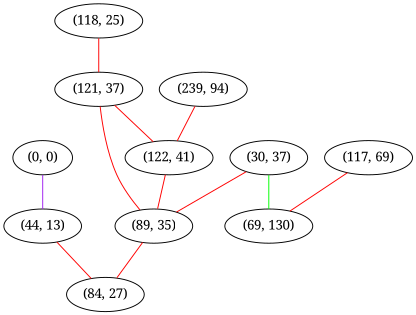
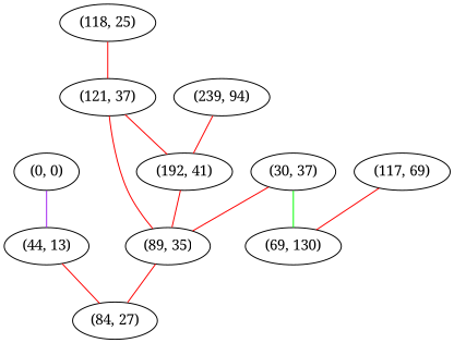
  graph {
    fontname="Noto Serif"
    node [fontname="Noto Serif"]
    edge [color=red fontname="Noto Serif" weight=1]
    "(118, 25)"
    "(121, 37)"
-   "(122, 41)"
+   "(122, 41)" [label="(192, 41)"]
    "(89, 35)"
    n5 [label="(44, 13)"]
    "(0, 0)"
    "(84, 27)"
    "(239, 94)"
    "(117, 69)"
    "(69, 130)"
    "(30, 37)"
    "(118, 25)" -- "(121, 37)"
    "(121, 37)" -- "(122, 41)"
    "(121, 37)" -- "(89, 35)"
    "(122, 41)" -- "(89, 35)"
    "(89, 35)" -- "(84, 27)"
    n5 -- "(84, 27)"
    "(0, 0)" -- n5 [color=purple weight=4]
    "(239, 94)" -- "(122, 41)"
    "(117, 69)" -- "(69, 130)"
    "(30, 37)" -- "(89, 35)"
    "(30, 37)" -- "(69, 130)" [color=green weight=2]
  }
